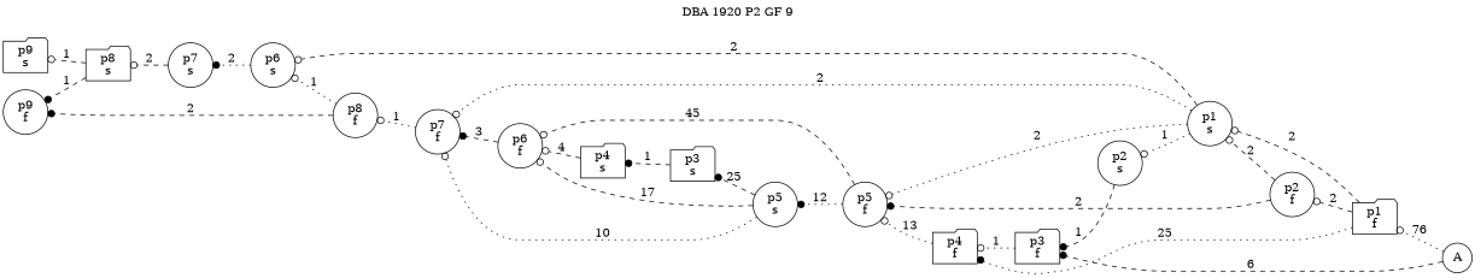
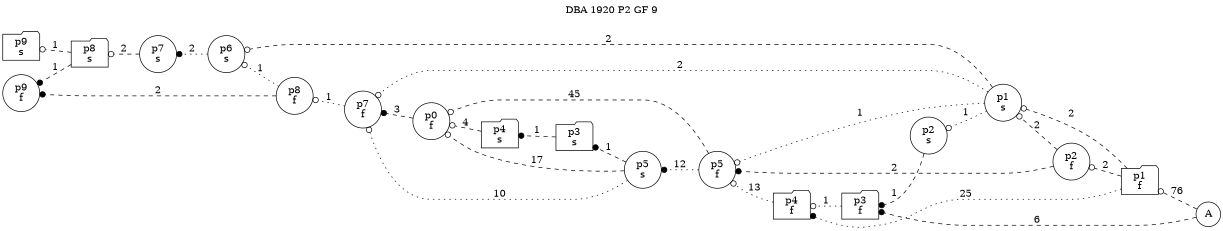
  digraph {
    label=" DBA 1920 P2 GF 9 "
    labelloc=tl
    rankdir=RL
    node [shape=circle]
    edge [arrowhead=odot style=dashed]
    n1 [label=A]
    n2 [label="p1\nf" shape=folder]
    n3 [label="p3\nf" shape=folder]
    n4 [label="p4\nf" shape=folder]
    n5 [label="p2\nf"]
    n6 [label="p1\ns"]
    n7 [label="p5\nf"]
    n8 [label="p2\ns"]
    n9 [label="p7\nf"]
    n10 [label="p6\ns"]
    n11 [label="p5\ns"]
-   n12 [label="p6\nf"]
+   n12 [label="p0\nf"]
    n13 [label="p3\ns" shape=folder]
    n14 [label="p8\nf"]
    n15 [label="p7\ns"]
    n16 [label="p4\ns" shape=folder]
    n17 [label="p9\nf"]
    n18 [label="p8\ns" shape=folder]
    n19 [label="p9\ns" shape=folder]
-   n1 -> n2 [label=76 style=dotted]
+   n1 -> n2 [label=76]
    n1 -> n3 [arrowhead=dot label=6]
    n2 -> n4 [arrowhead=dot label=25 style=dotted]
    n2 -> n5 [label=2]
    n2 -> n6 [label=2]
    n3 -> n4 [label=1 style=dotted]
    n4 -> n7 [label=13 style=dotted]
    n5 -> n6 [label=2]
    n5 -> n7 [arrowhead=dot label=2]
-   n6 -> n7 [label=2 style=dotted]
+   n6 -> n7 [label=1 style=dotted]
    n6 -> n8 [label=1 style=dotted]
    n6 -> n9 [label=2 style=dotted]
    n6 -> n10 [label=2]
    n7 -> n11 [arrowhead=dot label=12 style=dotted]
    n7 -> n12 [label=45]
    n8 -> n3 [arrowhead=dot label=1]
    n9 -> n14 [label=1 style=dotted]
    n10 -> n15 [arrowhead=dot label=2 style=dotted]
    n11 -> n9 [label=10 style=dotted]
    n11 -> n12 [label=17]
-   n11 -> n13 [arrowhead=dot label=25]
+   n11 -> n13 [arrowhead=dot label=1]
    n12 -> n9 [arrowhead=dot label=3]
    n13 -> n16 [arrowhead=dot label=1]
    n14 -> n10 [label=1 style=dotted]
    n14 -> n17 [arrowhead=dot label=2]
    n15 -> n18 [label=2]
    n16 -> n12 [label=4]
    n18 -> n17 [arrowhead=dot label=1]
    n18 -> n19 [label=1]
  }
